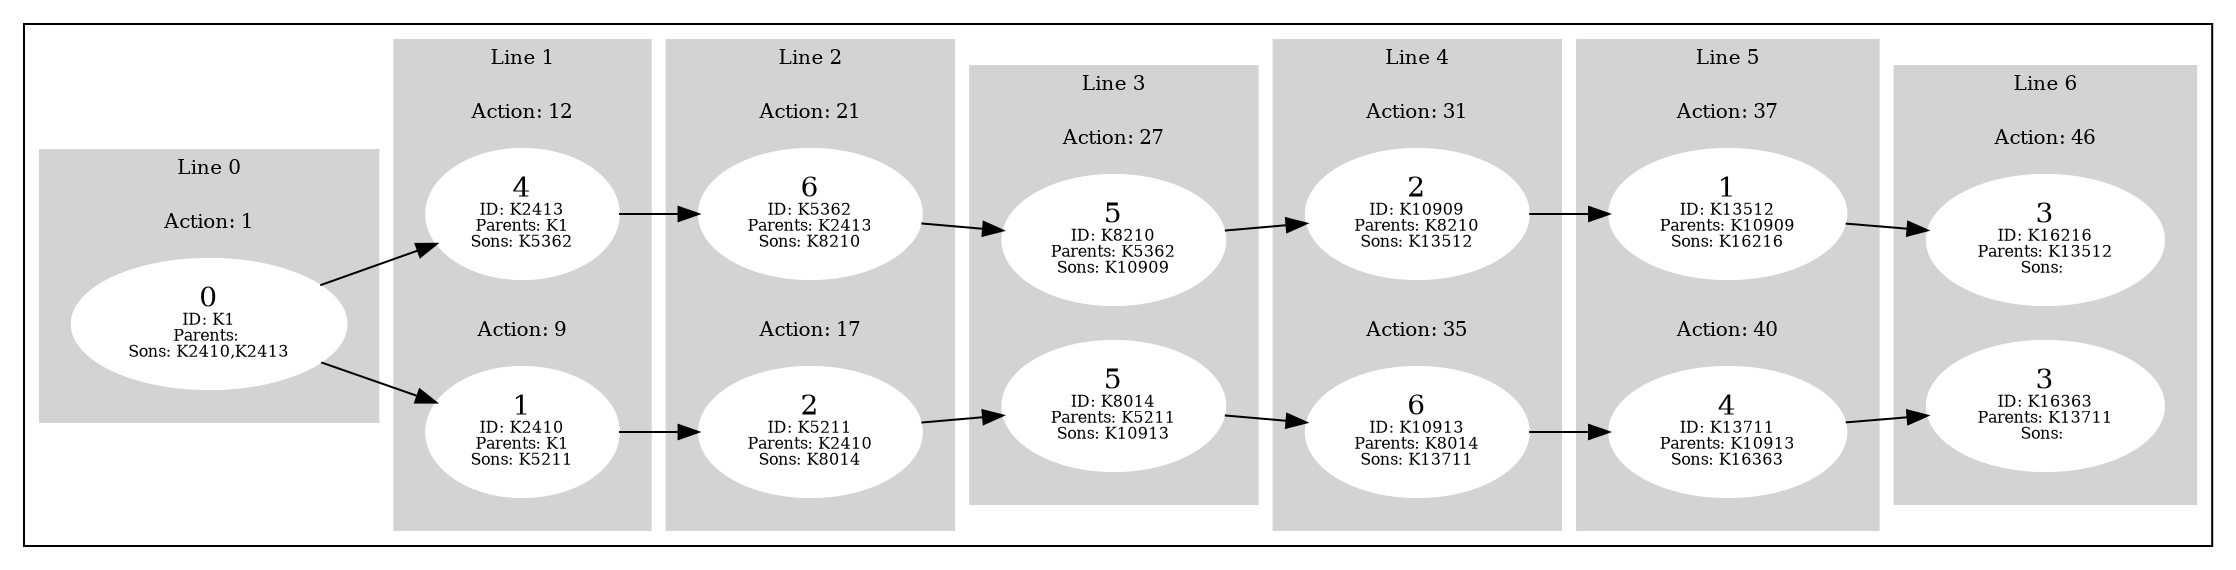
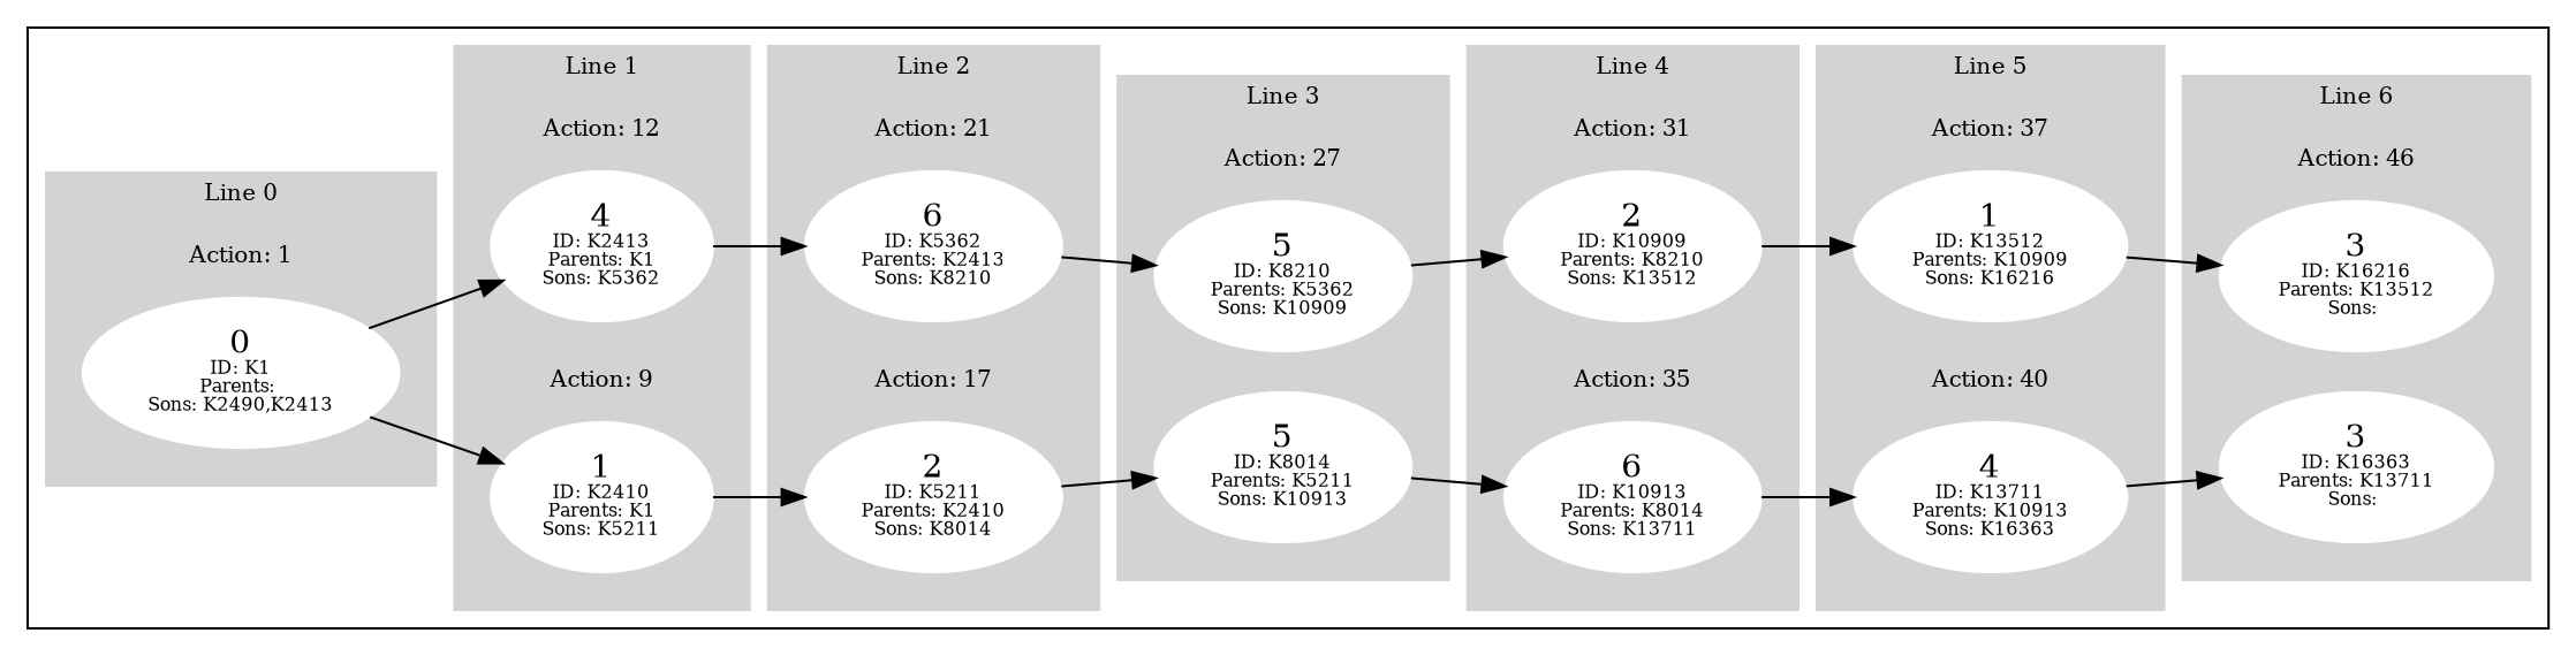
  digraph {
    rankdir=LR
    node [color=white style=filled]
    n1 [label=<6<BR /><FONT POINT-SIZE="8">ID: K5362</FONT><BR /><FONT POINT-SIZE="8">Parents: K2413</FONT><BR /><FONT POINT-SIZE="8">Sons: K8210</FONT>>]
    n2 [label=<2<BR /><FONT POINT-SIZE="8">ID: K5211</FONT><BR /><FONT POINT-SIZE="8">Parents: K2410</FONT><BR /><FONT POINT-SIZE="8">Sons: K8014</FONT>>]
-   n3 [label=<0<BR /><FONT POINT-SIZE="8">ID: K1</FONT><BR /><FONT POINT-SIZE="8">Parents: </FONT><BR /><FONT POINT-SIZE="8">Sons: K2410,K2413</FONT>>]
+   n3 [label=<0<BR /><FONT POINT-SIZE="8">ID: K1</FONT><BR /><FONT POINT-SIZE="8">Parents: </FONT><BR /><FONT POINT-SIZE="8">Sons: K2490,K2413</FONT>>]
    n4 [label=<2<BR /><FONT POINT-SIZE="8">ID: K10909</FONT><BR /><FONT POINT-SIZE="8">Parents: K8210</FONT><BR /><FONT POINT-SIZE="8">Sons: K13512</FONT>>]
    n5 [label=<6<BR /><FONT POINT-SIZE="8">ID: K10913</FONT><BR /><FONT POINT-SIZE="8">Parents: K8014</FONT><BR /><FONT POINT-SIZE="8">Sons: K13711</FONT>>]
    n6 [label=<5<BR /><FONT POINT-SIZE="8">ID: K8014</FONT><BR /><FONT POINT-SIZE="8">Parents: K5211</FONT><BR /><FONT POINT-SIZE="8">Sons: K10913</FONT>>]
    n7 [label=<5<BR /><FONT POINT-SIZE="8">ID: K8210</FONT><BR /><FONT POINT-SIZE="8">Parents: K5362</FONT><BR /><FONT POINT-SIZE="8">Sons: K10909</FONT>>]
    n8 [label=<1<BR /><FONT POINT-SIZE="8">ID: K13512</FONT><BR /><FONT POINT-SIZE="8">Parents: K10909</FONT><BR /><FONT POINT-SIZE="8">Sons: K16216</FONT>>]
    n9 [label=<4<BR /><FONT POINT-SIZE="8">ID: K13711</FONT><BR /><FONT POINT-SIZE="8">Parents: K10913</FONT><BR /><FONT POINT-SIZE="8">Sons: K16363</FONT>>]
    n10 [label=<3<BR /><FONT POINT-SIZE="8">ID: K16363</FONT><BR /><FONT POINT-SIZE="8">Parents: K13711</FONT><BR /><FONT POINT-SIZE="8">Sons: </FONT>>]
    n11 [label=<3<BR /><FONT POINT-SIZE="8">ID: K16216</FONT><BR /><FONT POINT-SIZE="8">Parents: K13512</FONT><BR /><FONT POINT-SIZE="8">Sons: </FONT>>]
    n12 [label=<1<BR /><FONT POINT-SIZE="8">ID: K2410</FONT><BR /><FONT POINT-SIZE="8">Parents: K1</FONT><BR /><FONT POINT-SIZE="8">Sons: K5211</FONT>>]
    n13 [label=<4<BR /><FONT POINT-SIZE="8">ID: K2413</FONT><BR /><FONT POINT-SIZE="8">Parents: K1</FONT><BR /><FONT POINT-SIZE="8">Sons: K5362</FONT>>]
    subgraph cluster_1 {
      subgraph cluster_2 {
        color=lightgrey
        fontsize=10
        label="Line 2"
        style=filled
        subgraph cluster_3 {
          color=lightgrey
          fontsize=10
          label="Action: 21"
          style=filled
          n1
        }
        subgraph cluster_4 {
          color=lightgrey
          fontsize=10
          label="Action: 17"
          style=filled
          n2
        }
      }
      subgraph cluster_5 {
        color=lightgrey
        fontsize=10
        label="Line 0"
        style=filled
        subgraph cluster_6 {
          color=lightgrey
          fontsize=10
          label="Action: 1"
          style=filled
          n3
        }
      }
      subgraph cluster_7 {
        color=lightgrey
        fontsize=10
        label="Line 4"
        style=filled
        subgraph cluster_8 {
          color=lightgrey
          fontsize=10
          label="Action: 31"
          style=filled
          n4
        }
        subgraph cluster_9 {
          color=lightgrey
          fontsize=10
          label="Action: 35"
          style=filled
          n5
        }
      }
      subgraph cluster_10 {
        color=lightgrey
        fontsize=10
        label="Line 3"
        style=filled
        subgraph cluster_11 {
          color=lightgrey
          fontsize=10
          label="Action: 27"
          style=filled
          n6
          n7
        }
      }
      subgraph cluster_12 {
        color=lightgrey
        fontsize=10
        label="Line 5"
        style=filled
        subgraph cluster_13 {
          color=lightgrey
          fontsize=10
          label="Action: 37"
          style=filled
          n8
        }
        subgraph cluster_14 {
          color=lightgrey
          fontsize=10
          label="Action: 40"
          style=filled
          n9
        }
      }
      subgraph cluster_15 {
        color=lightgrey
        fontsize=10
        label="Line 6"
        style=filled
        subgraph cluster_16 {
          color=lightgrey
          fontsize=10
          label="Action: 46"
          style=filled
          n10
          n11
        }
      }
      subgraph cluster_17 {
        color=lightgrey
        fontsize=10
        label="Line 1"
        style=filled
        subgraph cluster_18 {
          color=lightgrey
          fontsize=10
          label="Action: 9"
          style=filled
          n12
        }
        subgraph cluster_19 {
          color=lightgrey
          fontsize=10
          label="Action: 12"
          style=filled
          n13
        }
      }
    }
    n1 -> n7
    n2 -> n6
    n3 -> n12
    n3 -> n13
    n4 -> n8
    n5 -> n9
    n6 -> n5
    n7 -> n4
    n8 -> n11
    n9 -> n10
    n12 -> n2
    n13 -> n1
  }
